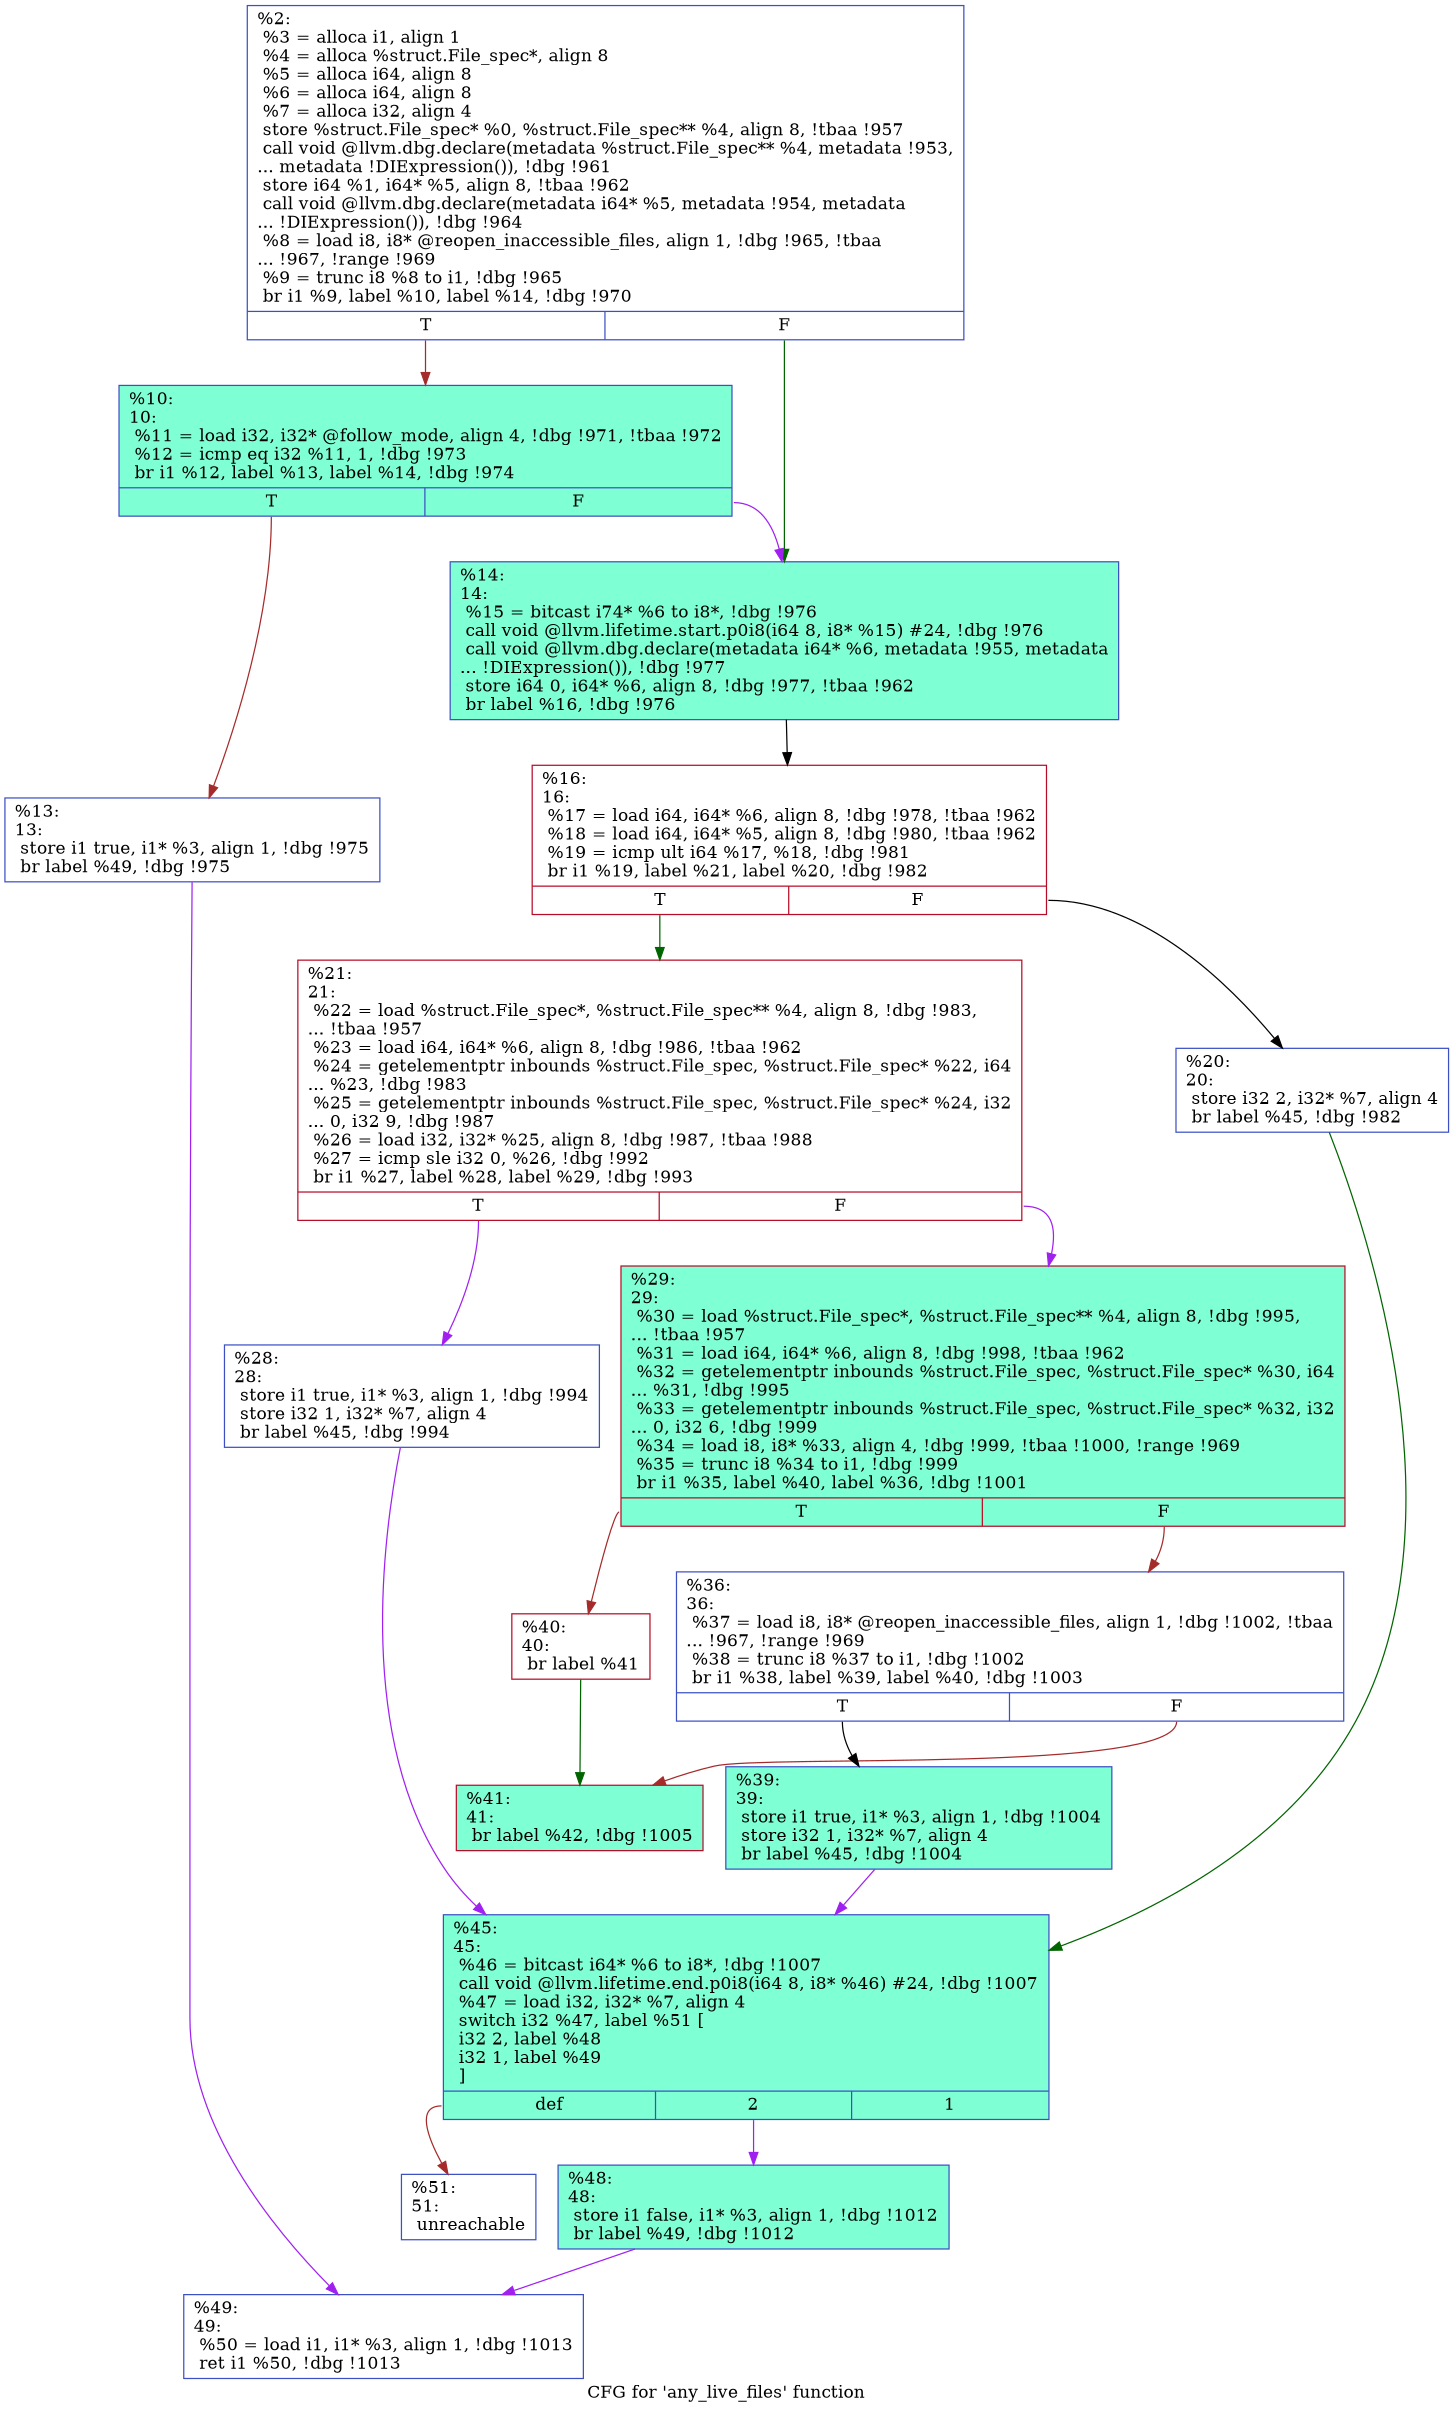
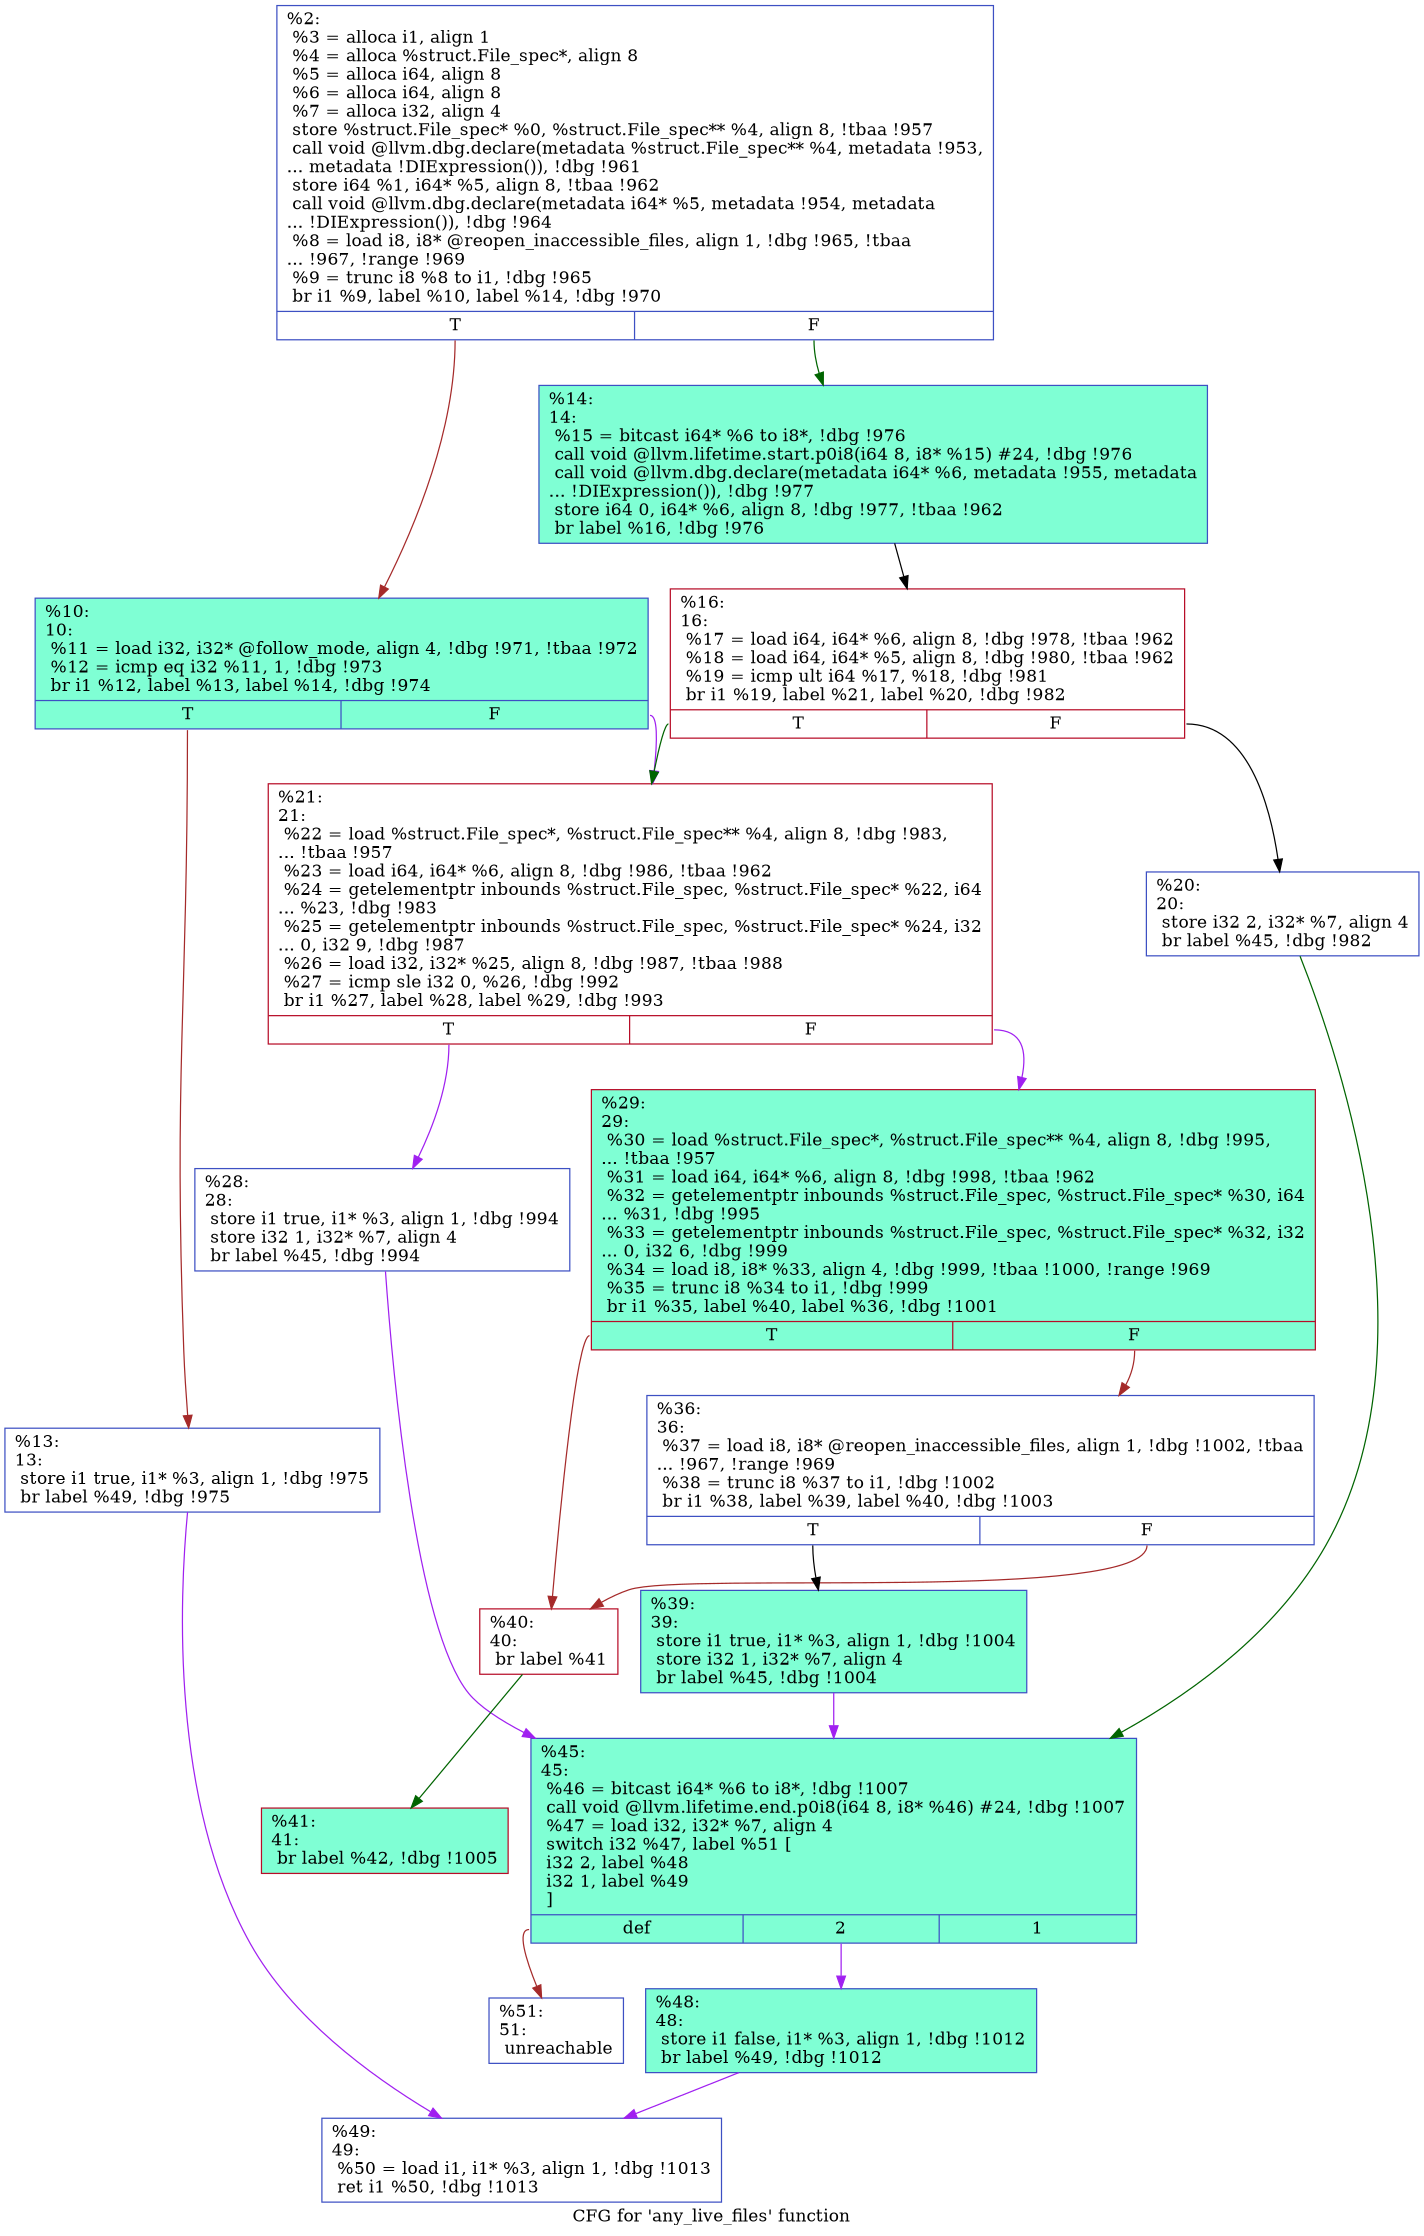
  digraph {
    label="CFG for 'any_live_files' function"
    node [color="#3d50c3ff" fillcolor=white shape=record style=filled]
    edge [color=purple]
    n1 [label="{%2:\l  %3 = alloca i1, align 1\l  %4 = alloca %struct.File_spec*, align 8\l  %5 = alloca i64, align 8\l  %6 = alloca i64, align 8\l  %7 = alloca i32, align 4\l  store %struct.File_spec* %0, %struct.File_spec** %4, align 8, !tbaa !957\l  call void @llvm.dbg.declare(metadata %struct.File_spec** %4, metadata !953,\l... metadata !DIExpression()), !dbg !961\l  store i64 %1, i64* %5, align 8, !tbaa !962\l  call void @llvm.dbg.declare(metadata i64* %5, metadata !954, metadata\l... !DIExpression()), !dbg !964\l  %8 = load i8, i8* @reopen_inaccessible_files, align 1, !dbg !965, !tbaa\l... !967, !range !969\l  %9 = trunc i8 %8 to i1, !dbg !965\l  br i1 %9, label %10, label %14, !dbg !970\l|{<s0>T|<s1>F}}"]
    n2 [fillcolor=aquamarine label="{%10:\l10:                                               \l  %11 = load i32, i32* @follow_mode, align 4, !dbg !971, !tbaa !972\l  %12 = icmp eq i32 %11, 1, !dbg !973\l  br i1 %12, label %13, label %14, !dbg !974\l|{<s0>T|<s1>F}}"]
-   n3 [fillcolor=aquamarine label="{%14:\l14:                                               \l  %15 = bitcast i74* %6 to i8*, !dbg !976\l  call void @llvm.lifetime.start.p0i8(i64 8, i8* %15) #24, !dbg !976\l  call void @llvm.dbg.declare(metadata i64* %6, metadata !955, metadata\l... !DIExpression()), !dbg !977\l  store i64 0, i64* %6, align 8, !dbg !977, !tbaa !962\l  br label %16, !dbg !976\l}"]
+   n3 [fillcolor=aquamarine label="{%14:\l14:                                               \l  %15 = bitcast i64* %6 to i8*, !dbg !976\l  call void @llvm.lifetime.start.p0i8(i64 8, i8* %15) #24, !dbg !976\l  call void @llvm.dbg.declare(metadata i64* %6, metadata !955, metadata\l... !DIExpression()), !dbg !977\l  store i64 0, i64* %6, align 8, !dbg !977, !tbaa !962\l  br label %16, !dbg !976\l}"]
    n4 [label="{%13:\l13:                                               \l  store i1 true, i1* %3, align 1, !dbg !975\l  br label %49, !dbg !975\l}"]
    n5 [color="#b70d28ff" label="{%16:\l16:                                               \l  %17 = load i64, i64* %6, align 8, !dbg !978, !tbaa !962\l  %18 = load i64, i64* %5, align 8, !dbg !980, !tbaa !962\l  %19 = icmp ult i64 %17, %18, !dbg !981\l  br i1 %19, label %21, label %20, !dbg !982\l|{<s0>T|<s1>F}}"]
    n6 [label="{%49:\l49:                                               \l  %50 = load i1, i1* %3, align 1, !dbg !1013\l  ret i1 %50, !dbg !1013\l}"]
    n7 [color="#b70d28ff" label="{%21:\l21:                                               \l  %22 = load %struct.File_spec*, %struct.File_spec** %4, align 8, !dbg !983,\l... !tbaa !957\l  %23 = load i64, i64* %6, align 8, !dbg !986, !tbaa !962\l  %24 = getelementptr inbounds %struct.File_spec, %struct.File_spec* %22, i64\l... %23, !dbg !983\l  %25 = getelementptr inbounds %struct.File_spec, %struct.File_spec* %24, i32\l... 0, i32 9, !dbg !987\l  %26 = load i32, i32* %25, align 8, !dbg !987, !tbaa !988\l  %27 = icmp sle i32 0, %26, !dbg !992\l  br i1 %27, label %28, label %29, !dbg !993\l|{<s0>T|<s1>F}}"]
    n8 [label="{%20:\l20:                                               \l  store i32 2, i32* %7, align 4\l  br label %45, !dbg !982\l}"]
    n9 [label="{%28:\l28:                                               \l  store i1 true, i1* %3, align 1, !dbg !994\l  store i32 1, i32* %7, align 4\l  br label %45, !dbg !994\l}"]
    n10 [color="#b70d28ff" fillcolor=aquamarine label="{%29:\l29:                                               \l  %30 = load %struct.File_spec*, %struct.File_spec** %4, align 8, !dbg !995,\l... !tbaa !957\l  %31 = load i64, i64* %6, align 8, !dbg !998, !tbaa !962\l  %32 = getelementptr inbounds %struct.File_spec, %struct.File_spec* %30, i64\l... %31, !dbg !995\l  %33 = getelementptr inbounds %struct.File_spec, %struct.File_spec* %32, i32\l... 0, i32 6, !dbg !999\l  %34 = load i8, i8* %33, align 4, !dbg !999, !tbaa !1000, !range !969\l  %35 = trunc i8 %34 to i1, !dbg !999\l  br i1 %35, label %40, label %36, !dbg !1001\l|{<s0>T|<s1>F}}"]
    n11 [fillcolor=aquamarine label="{%45:\l45:                                               \l  %46 = bitcast i64* %6 to i8*, !dbg !1007\l  call void @llvm.lifetime.end.p0i8(i64 8, i8* %46) #24, !dbg !1007\l  %47 = load i32, i32* %7, align 4\l  switch i32 %47, label %51 [\l    i32 2, label %48\l    i32 1, label %49\l  ]\l|{<s0>def|<s1>2|<s2>1}}"]
    n12 [color="#b70d28ff" label="{%40:\l40:                                               \l  br label %41\l}"]
    n13 [label="{%36:\l36:                                               \l  %37 = load i8, i8* @reopen_inaccessible_files, align 1, !dbg !1002, !tbaa\l... !967, !range !969\l  %38 = trunc i8 %37 to i1, !dbg !1002\l  br i1 %38, label %39, label %40, !dbg !1003\l|{<s0>T|<s1>F}}"]
    n14 [label="{%51:\l51:                                               \l  unreachable\l}"]
    n15 [fillcolor=aquamarine label="{%48:\l48:                                               \l  store i1 false, i1* %3, align 1, !dbg !1012\l  br label %49, !dbg !1012\l}"]
    n16 [color="#b70d28ff" fillcolor=aquamarine label="{%41:\l41:                                               \l  br label %42, !dbg !1005\l}"]
    n17 [fillcolor=aquamarine label="{%39:\l39:                                               \l  store i1 true, i1* %3, align 1, !dbg !1004\l  store i32 1, i32* %7, align 4\l  br label %45, !dbg !1004\l}"]
    n1 -> n2 [color=brown tailport=s0]
    n1 -> n3 [color=darkgreen tailport=s1]
-   n2 -> n3 [tailport=s1]
+   n2 -> n7 [tailport=s1]
    n2 -> n4 [color=brown tailport=s0]
    n3 -> n5 [color=black]
    n4 -> n6
    n5 -> n7 [color=darkgreen tailport=s0]
    n5 -> n8 [color=black tailport=s1]
    n7 -> n9 [tailport=s0]
    n7 -> n10 [tailport=s1]
    n8 -> n11 [color=darkgreen]
    n9 -> n11
    n10 -> n12 [color=brown tailport=s0]
    n10 -> n13 [color=brown tailport=s1]
    n11 -> n14 [color=brown tailport=s0]
    n11 -> n15 [tailport=s1]
    n12 -> n16 [color=darkgreen]
-   n13 -> n16 [color=brown tailport=s1]
+   n13 -> n12 [color=brown tailport=s1]
    n13 -> n17 [color=black tailport=s0]
    n15 -> n6
    n17 -> n11
  }
